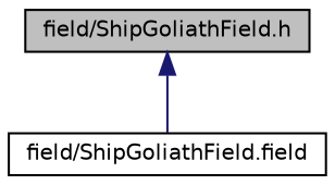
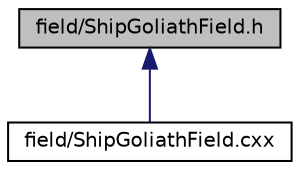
  digraph {
    node [color=black fontname=Helvetica fontsize=10 shape=record style=filled]
    n1 [fillcolor=grey75 fontcolor=black height=0.2 label="field/ShipGoliathField.h" width=0.4]
-   n2 [fillcolor=white height=0.2 label="field/ShipGoliathField.field" width=0.4]
+   n2 [fillcolor=white height=0.2 label="field/ShipGoliathField.cxx" width=0.4]
    n1 -> n2 [color=midnightblue dir=back fontname=Helvetica fontsize=10 labelfontname=Helvetica labelfontsize=10 style=solid]
  }
